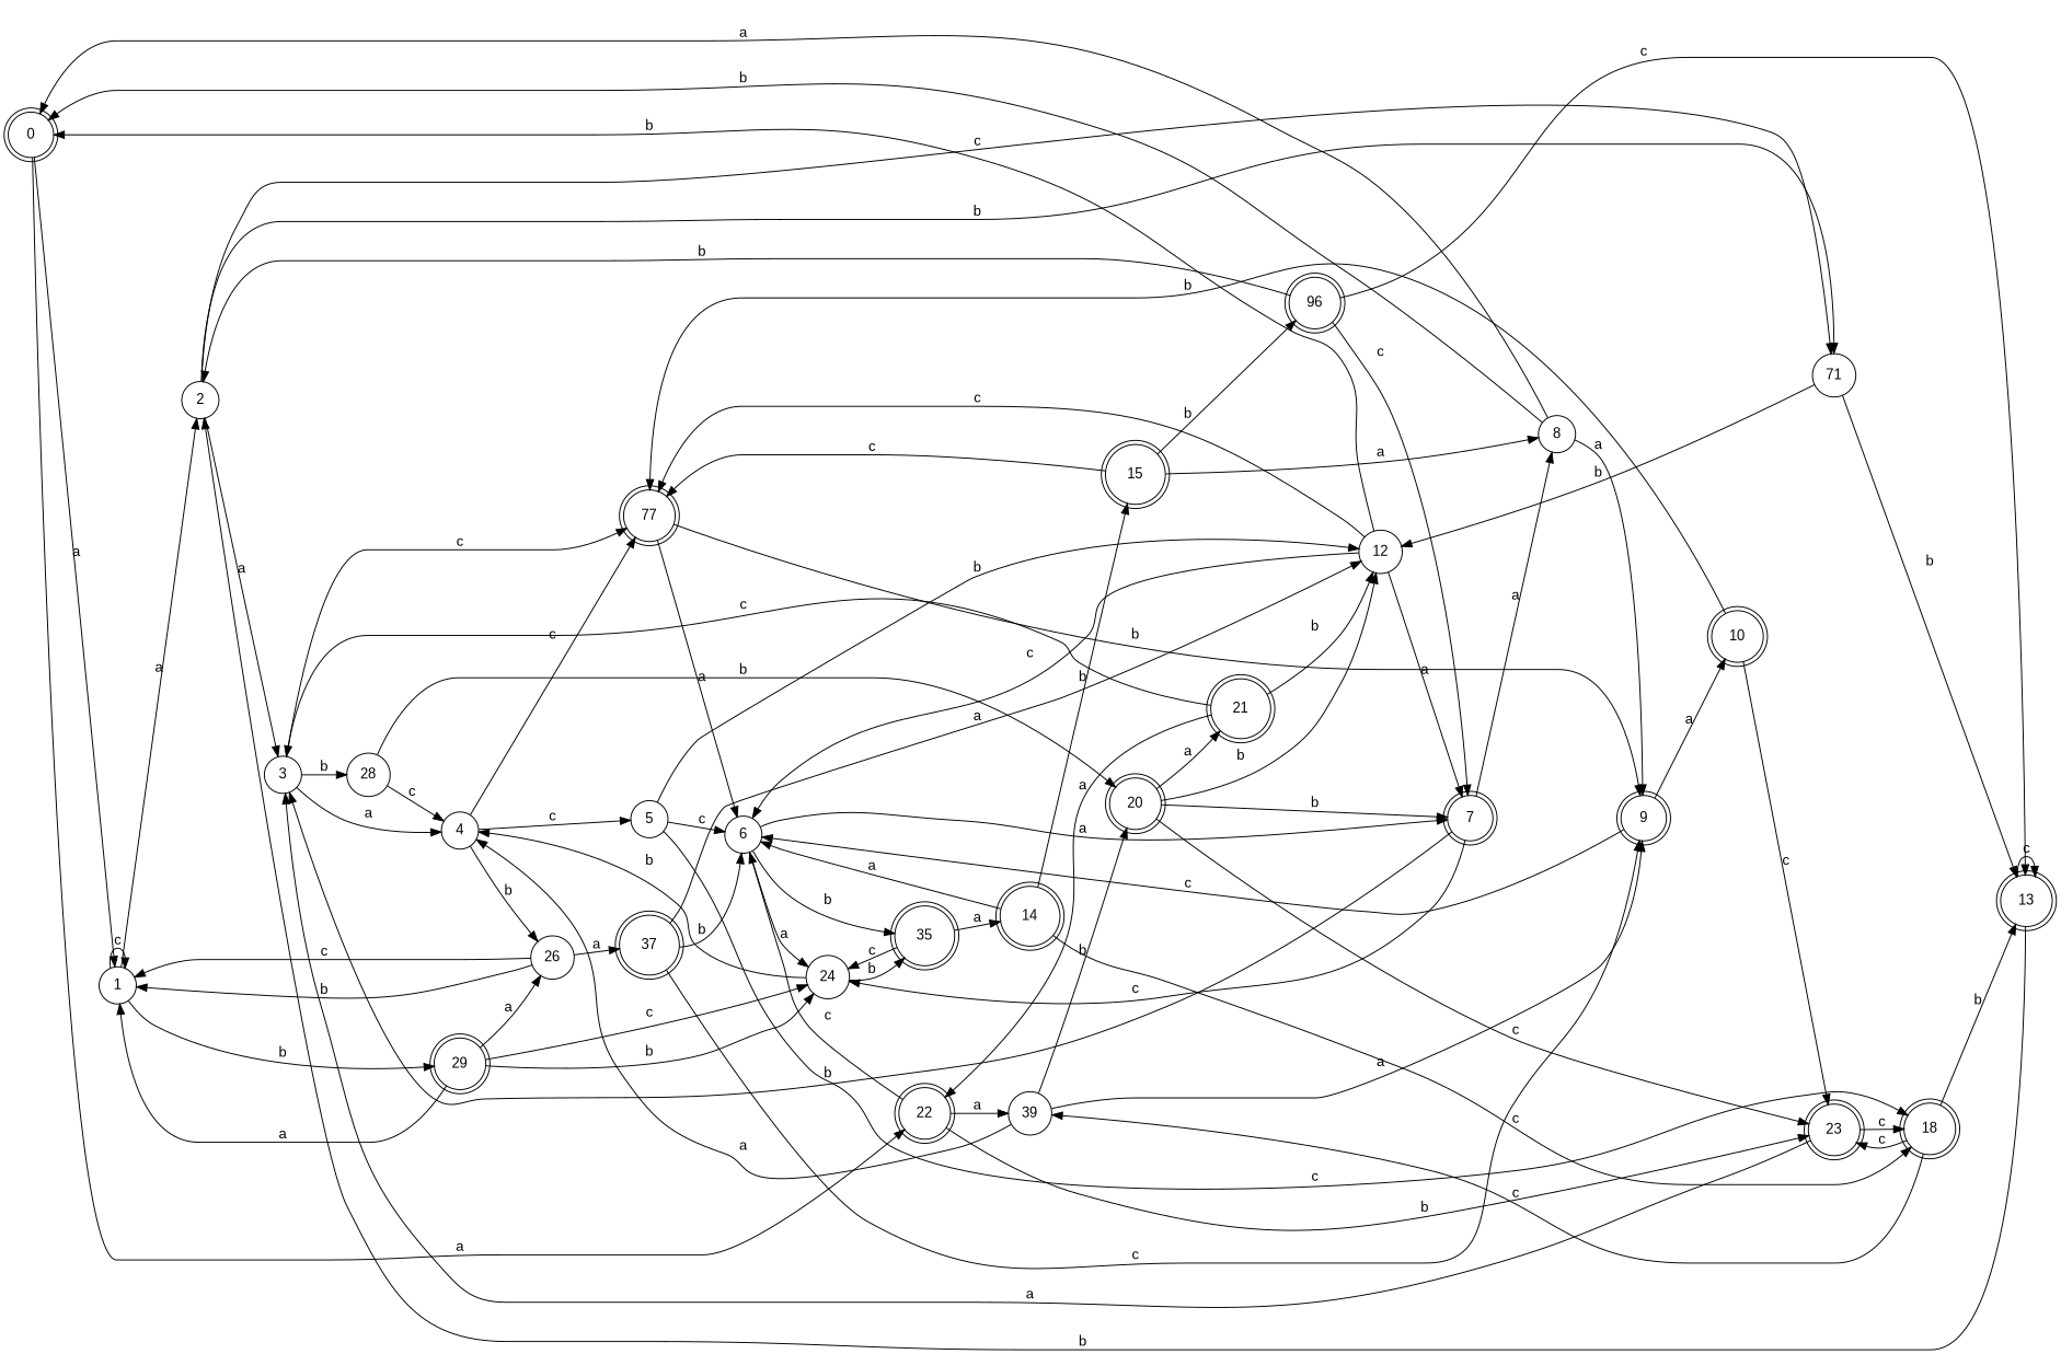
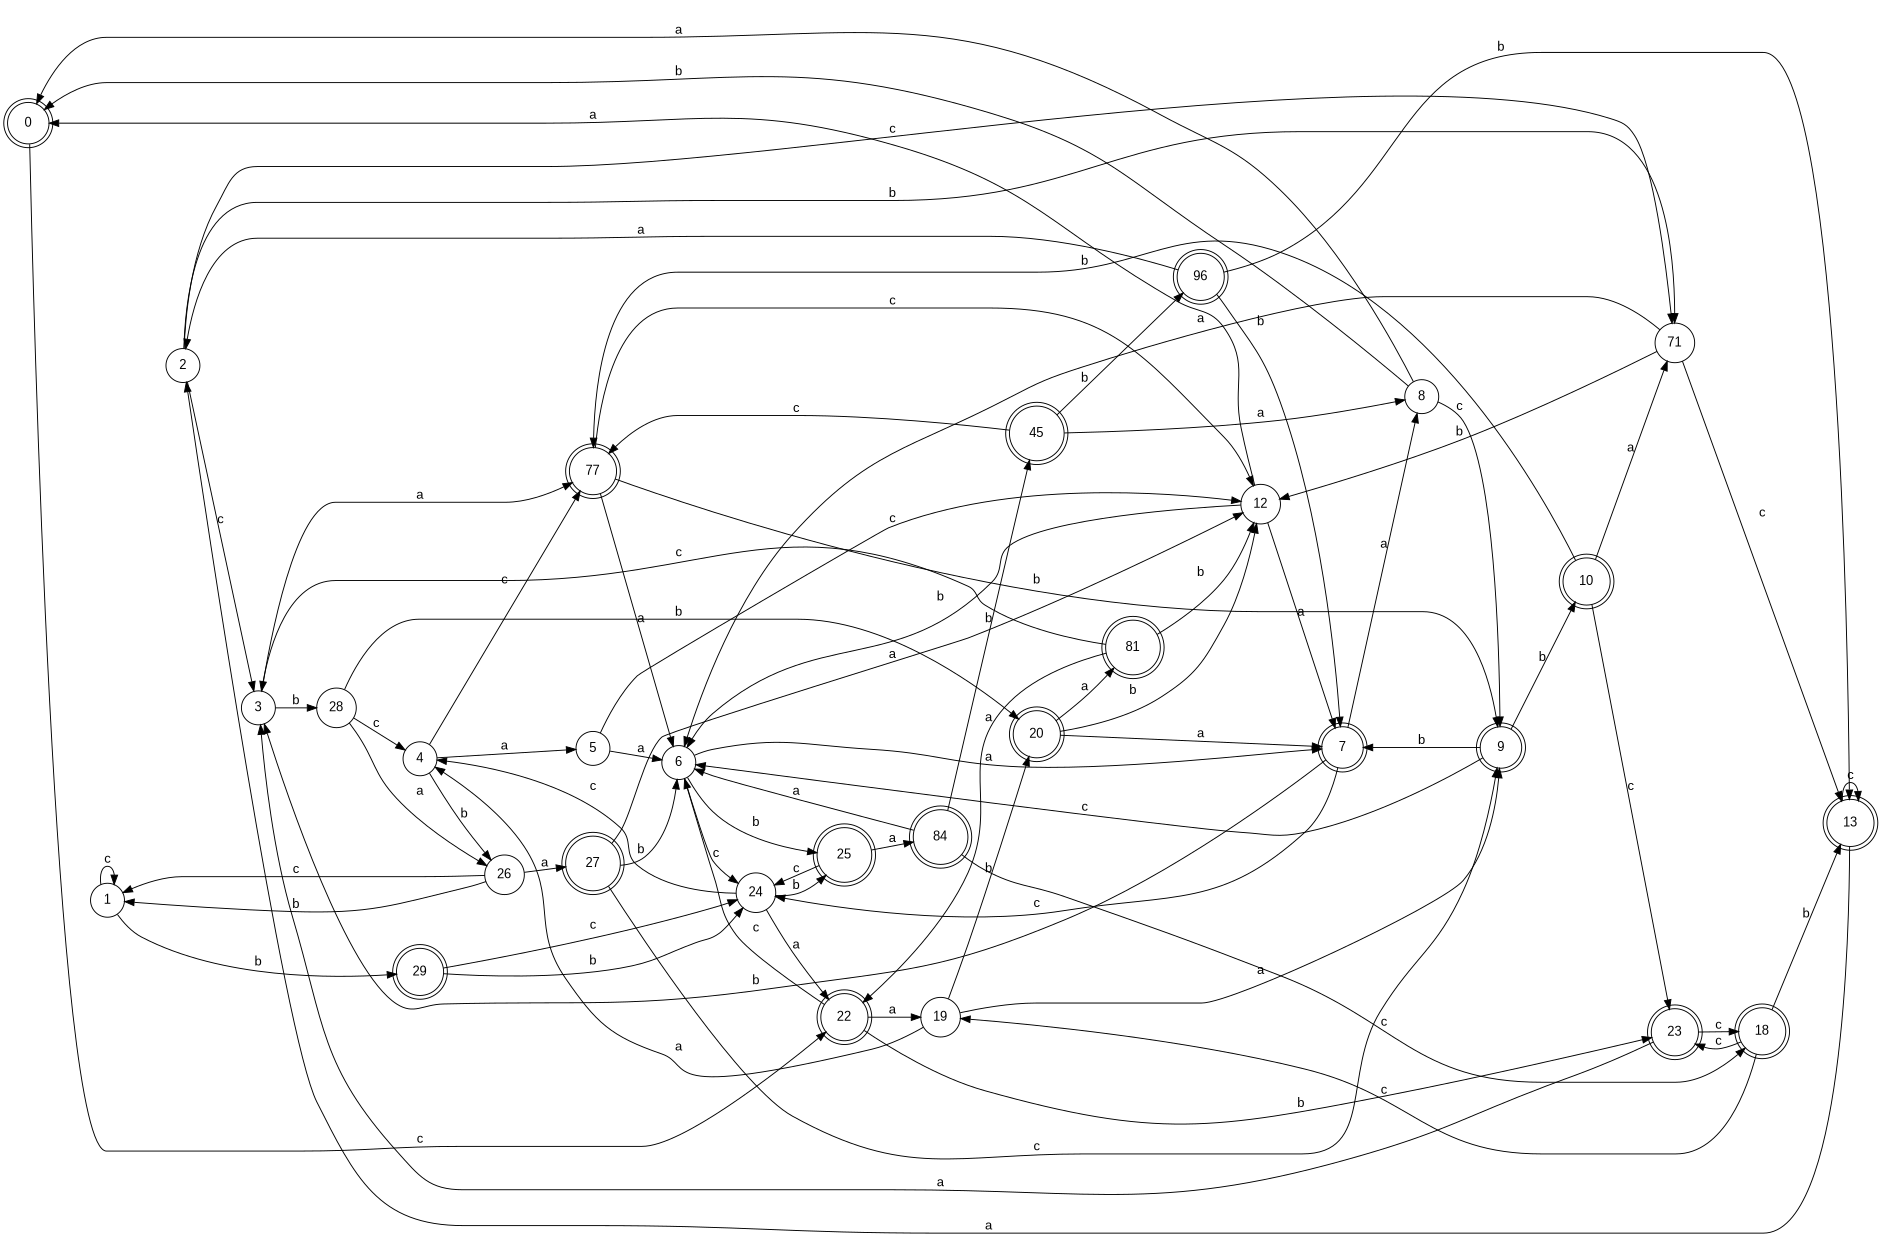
  digraph {
    fontname="Liberation Sans"
    rankdir=LR
    node [color=black fillcolor=white fontname="Liberation Sans" shape=doublecircle style="rounded,filled"]
    edge [fontname="Liberation Sans"]
    n1 [label=0]
    n2 [label=1 shape=circle style=filled]
    n3 [label=22]
    n4 [label=2 shape=circle style=filled]
    n5 [label=29]
-   n6 [label=14]
+   n6 [label=84]
    n7 [label=6 shape=circle style=filled]
    n8 [label=18]
-   n9 [label=15]
+   n9 [label=45]
    n10 [label=23]
-   n11 [label=39 shape=circle style=filled]
+   n11 [label=19 shape=circle style=filled]
    n12 [label=3 shape=circle style=filled]
    n13 [label=71 shape=circle style=filled]
    n14 [label=24 shape=circle style=filled]
    n15 [label=4 shape=circle style=filled]
    n16 [label=77]
    n17 [label=28 shape=circle style=filled]
    n18 [label=12 shape=circle style=filled]
    n19 [label=13]
    n20 [label=5 shape=circle style=filled]
    n21 [label=26 shape=circle style=filled]
    n22 [label=9]
    n23 [label=20]
-   n24 [label=37]
+   n24 [label=27]
    n25 [label=7]
-   n26 [label=35]
+   n26 [label=25]
    n27 [label=8 shape=circle style=filled]
    n28 [label=10]
    n29 [label=96]
-   n30 [label=21]
-   n1 -> n2 [label=a]
-   n1 -> n3 [label=a]
+   n30 [label=81]
+   n1 -> n3 [label=c]
    n2 -> n2 [label=c]
-   n2 -> n4 [label=a]
    n2 -> n5 [label=b]
    n3 -> n7 [label=c]
    n3 -> n10 [label=b]
    n3 -> n11 [label=a]
-   n4 -> n12 [label=a]
+   n4 -> n12 [label=c]
    n4 -> n13 [label=b]
    n4 -> n13 [label=c]
-   n5 -> n2 [label=a]
    n5 -> n14 [label=b]
    n5 -> n14 [label=c]
    n6 -> n7 [label=a]
    n6 -> n8 [label=c]
    n6 -> n9 [label=b]
-   n7 -> n14 [label=a]
+   n7 -> n14 [label=c]
    n7 -> n25 [label=a]
    n7 -> n26 [label=b]
    n8 -> n10 [label=c]
    n8 -> n11 [label=c]
    n8 -> n19 [label=b]
    n9 -> n16 [label=c]
    n9 -> n27 [label=a]
    n9 -> n29 [label=b]
    n10 -> n8 [label=c]
    n10 -> n12 [label=a]
    n11 -> n15 [label=a]
    n11 -> n22 [label=a]
    n11 -> n23 [label=b]
-   n12 -> n15 [label=a]
-   n12 -> n16 [label=c]
+   n12 -> n16 [label=a]
    n12 -> n17 [label=b]
+   n13 -> n7 [label=a]
    n13 -> n18 [label=b]
-   n13 -> n19 [label=b]
-   n14 -> n15 [label=b]
+   n13 -> n19 [label=c]
+   n14 -> n3 [label=a]
+   n14 -> n15 [label=c]
    n14 -> n26 [label=b]
    n15 -> n16 [label=c]
-   n15 -> n20 [label=c]
+   n15 -> n20 [label=a]
    n15 -> n21 [label=b]
    n16 -> n7 [label=a]
-   n18 -> n16 [label=c]
+   n16 -> n18 [label=c]
    n16 -> n22 [label=b]
    n17 -> n15 [label=c]
-   n5 -> n21 [label=a]
+   n17 -> n21 [label=a]
    n17 -> n23 [label=b]
-   n18 -> n1 [label=b]
-   n18 -> n7 [label=c]
+   n18 -> n1 [label=a]
+   n18 -> n7 [label=b]
    n18 -> n25 [label=a]
-   n19 -> n4 [label=b]
+   n19 -> n4 [label=a]
    n19 -> n19 [label=c]
-   n20 -> n7 [label=c]
-   n20 -> n8 [label=c]
-   n20 -> n18 [label=b]
+   n20 -> n7 [label=a]
+   n20 -> n18 [label=c]
    n21 -> n2 [label=b]
    n21 -> n2 [label=c]
    n21 -> n24 [label=a]
    n22 -> n7 [label=c]
-   n22 -> n28 [label=a]
-   n23 -> n10 [label=c]
+   n22 -> n25 [label=b]
+   n22 -> n28 [label=b]
    n23 -> n18 [label=b]
-   n23 -> n25 [label=b]
+   n23 -> n25 [label=a]
    n23 -> n30 [label=a]
    n24 -> n7 [label=b]
    n24 -> n18 [label=a]
    n24 -> n22 [label=c]
    n25 -> n12 [label=b]
    n25 -> n14 [label=c]
    n25 -> n27 [label=a]
    n26 -> n6 [label=a]
    n26 -> n14 [label=c]
    n27 -> n1 [label=a]
    n27 -> n1 [label=b]
-   n27 -> n22 [label=a]
+   n27 -> n22 [label=c]
    n28 -> n10 [label=c]
+   n28 -> n13 [label=a]
    n28 -> n16 [label=b]
-   n29 -> n4 [label=b]
-   n29 -> n19 [label=c]
-   n29 -> n25 [label=c]
+   n29 -> n4 [label=a]
+   n29 -> n19 [label=b]
+   n29 -> n25 [label=b]
    n30 -> n3 [label=a]
    n30 -> n12 [label=c]
    n30 -> n18 [label=b]
  }
